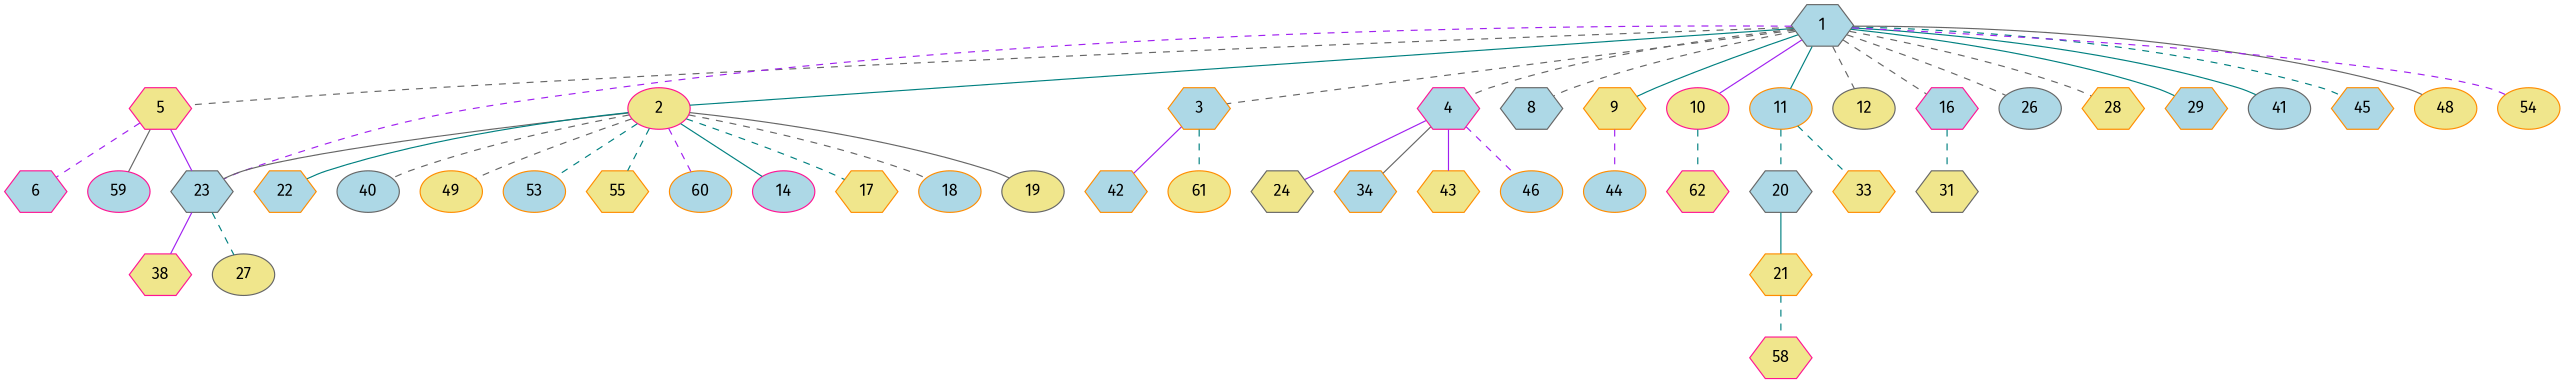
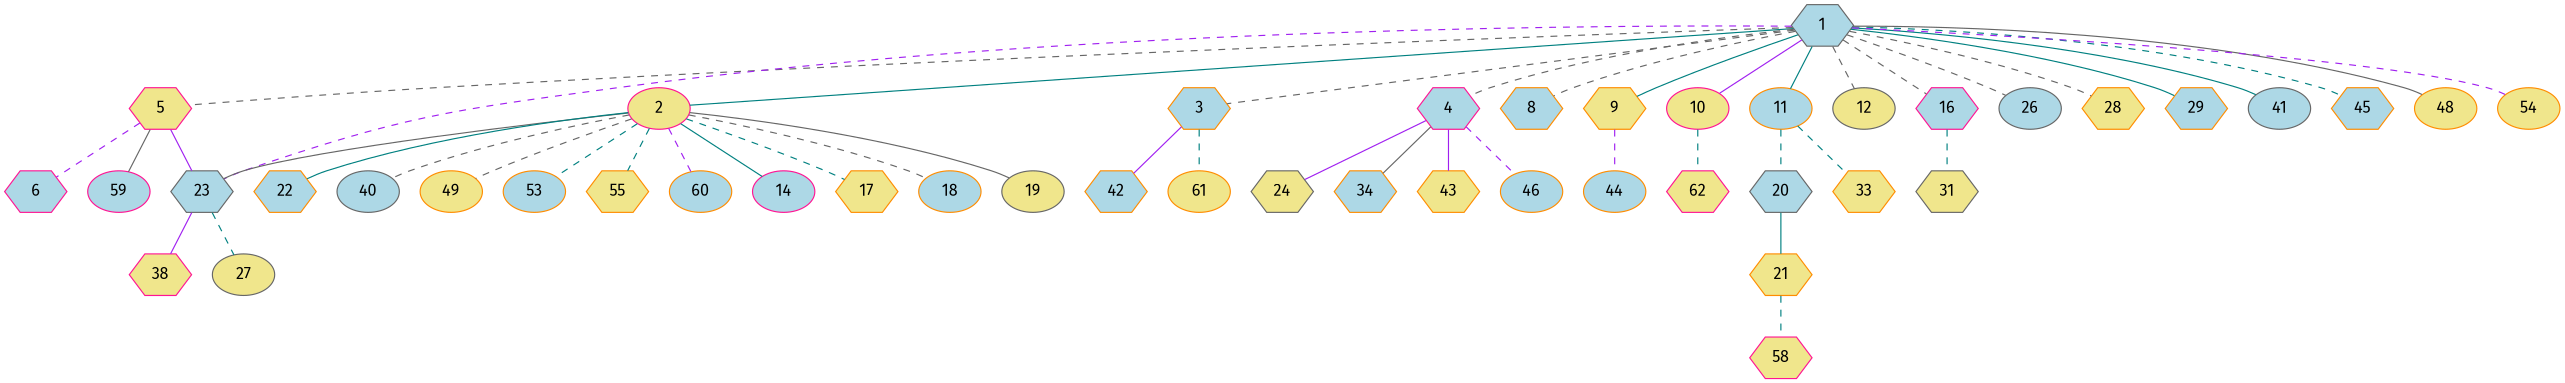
  graph {
    fontname="Fira Sans"
    node [color=darkorange fillcolor=lightblue fontname="Fira Sans" shape=hexagon style=filled]
    edge [color=teal fontname="Fira Sans" style=dashed]
    1 [color=gray40 super="+13"]
    2 [color=deeppink fillcolor=khaki shape=ellipse super="+7"]
    3 [super="+39"]
    4 [color=deeppink super="+56"]
    5 [color=deeppink fillcolor=khaki super="+32"]
-   8 [color=gray40 super="+37"]
+   8 [super="+37"]
    9 [fillcolor=khaki]
    10 [color=deeppink fillcolor=khaki shape=ellipse super="+30"]
    11 [shape=ellipse super="+50"]
    12 [color=gray40 fillcolor=khaki shape=ellipse]
    16 [color=deeppink]
    23 [color=gray40 super="+47"]
    26 [color=gray40 shape=ellipse]
    28 [fillcolor=khaki]
    29
    41 [color=gray40 shape=ellipse]
    45 [super="+52"]
    48 [fillcolor=khaki shape=ellipse super="+57"]
    54 [fillcolor=khaki shape=ellipse]
    14 [color=deeppink shape=ellipse]
    17 [fillcolor=khaki]
    18 [shape=ellipse]
    19 [color=gray40 fillcolor=khaki shape=ellipse super="+35"]
    22
    40 [color=gray40 shape=ellipse]
    49 [fillcolor=khaki shape=ellipse]
    53 [shape=ellipse]
    55 [fillcolor=khaki]
    60 [shape=ellipse]
    42
    61 [fillcolor=khaki shape=ellipse]
    24 [color=gray40 fillcolor=khaki]
    34
    43 [fillcolor=khaki]
    46 [shape=ellipse]
    6 [color=deeppink]
    59 [color=deeppink shape=ellipse]
    44 [shape=ellipse super="+51"]
    62 [color=deeppink fillcolor=khaki]
    20 [color=gray40]
    33 [fillcolor=khaki]
    31 [color=gray40 fillcolor=khaki]
    27 [color=gray40 fillcolor=khaki shape=ellipse super="+36"]
    38 [color=deeppink fillcolor=khaki]
    21 [fillcolor=khaki super="+25"]
    58 [color=deeppink fillcolor=khaki]
    1 -- 2 [style=solid]
    1 -- 3 [color=gray40]
    1 -- 4 [color=gray40]
    1 -- 5 [color=gray40]
    1 -- 8 [color=gray40]
    1 -- 9 [style=solid]
    1 -- 10 [color=purple style=solid]
    1 -- 11 [style=solid]
    1 -- 12 [color=gray40]
    1 -- 16 [color=gray40]
    1 -- 23 [color=purple]
    1 -- 26 [color=gray40]
    1 -- 28 [color=gray40]
    1 -- 29 [style=solid]
    1 -- 41 [style=solid]
    1 -- 45
    1 -- 48 [color=gray40 style=solid]
    1 -- 54 [color=purple]
    2 -- 23 [color=gray40 style=solid]
    2 -- 14 [style=solid]
    2 -- 17
    2 -- 18 [color=gray40]
    2 -- 19 [color=gray40 style=solid]
    2 -- 22 [style=solid]
    2 -- 40 [color=gray40]
    2 -- 49 [color=gray40]
    2 -- 53
    2 -- 55
    2 -- 60 [color=purple]
    3 -- 42 [color=purple style=solid]
    3 -- 61
    4 -- 24 [color=purple style=solid]
    4 -- 34 [color=gray40 style=solid]
    4 -- 43 [color=purple style=solid]
    4 -- 46 [color=purple]
    5 -- 23 [color=purple style=solid]
    5 -- 6 [color=purple]
    5 -- 59 [color=gray40 style=solid]
    9 -- 44 [color=purple]
    10 -- 62
    11 -- 20
    11 -- 33
    16 -- 31
    23 -- 27
    23 -- 38 [color=purple style=solid]
    20 -- 21 [style=solid]
    21 -- 58
  }
